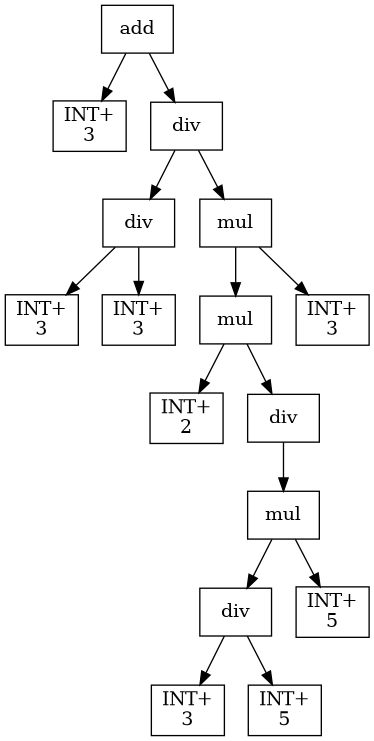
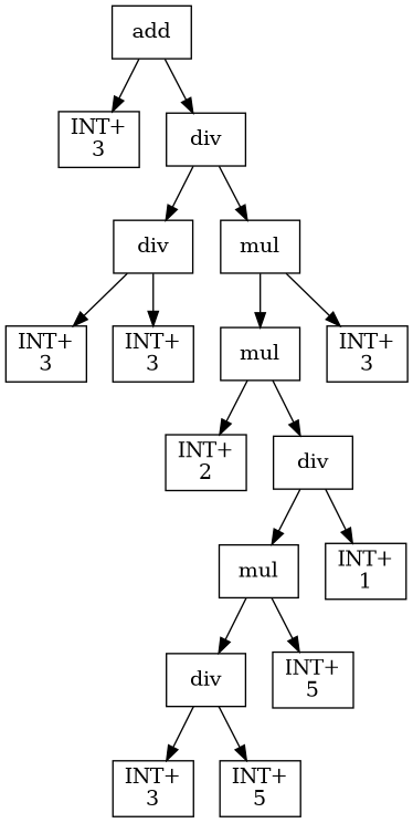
  digraph {
    node [shape=box]
    n1 [label=add]
    n2 [label="INT+\n3"]
    n3 [label=div]
    n4 [label=div]
    n5 [label=mul]
    n6 [label="INT+\n3"]
    n7 [label="INT+\n3"]
    n8 [label=mul]
    n9 [label="INT+\n3"]
    n10 [label="INT+\n2"]
    n11 [label=div]
    n12 [label=mul]
+   n13 [label="INT+\n1"]
    n14 [label=div]
    n15 [label="INT+\n5"]
    n16 [label="INT+\n3"]
    n17 [label="INT+\n5"]
    n1 -> n2
    n1 -> n3
    n3 -> n4
    n3 -> n5
    n4 -> n6
    n4 -> n7
    n5 -> n8
    n5 -> n9
    n8 -> n10
    n8 -> n11
    n11 -> n12
+   n11 -> n13
    n12 -> n14
    n12 -> n15
    n14 -> n16
    n14 -> n17
  }
